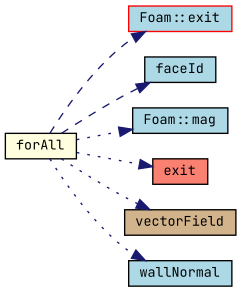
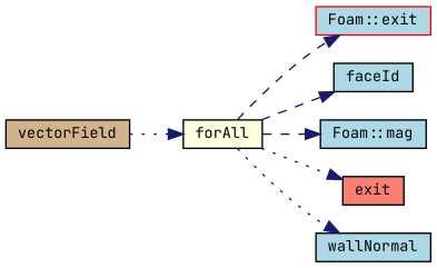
  digraph {
    fontname="JetBrains Mono"
    rankdir=LR
    node [color=black fillcolor=lightblue fontname="JetBrains Mono" fontsize=10 shape=record style=filled]
    edge [color=midnightblue fontname="JetBrains Mono" fontsize=10 labelfontname=Helvetica labelfontsize=10 style=dashed]
    n1 [fillcolor=lightyellow fontcolor=black height=0.2 label=forAll width=0.4]
    n2 [color=red height=0.2 label="Foam::exit" width=0.4]
    n3 [height=0.2 label=faceId width=0.4]
    n4 [height=0.2 label="Foam::mag" width=0.4]
    n5 [fillcolor=salmon height=0.2 label=exit width=0.4]
    n6 [fillcolor=tan height=0.2 label=vectorField width=0.4]
    n7 [height=0.2 label=wallNormal width=0.4]
    n1 -> n2
    n1 -> n3
-   n1 -> n4 [style=dotted]
+   n1 -> n4
    n1 -> n5 [style=dotted]
-   n1 -> n6 [style=dotted]
+   n6 -> n1 [style=dotted]
    n1 -> n7 [style=dotted]
  }
